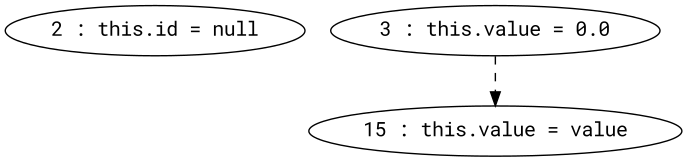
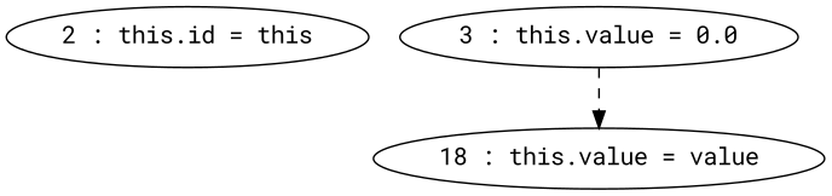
  digraph {
    fontname="Roboto Mono"
    node [fontname="Roboto Mono"]
-   "2 : this.id = null"
+   "2 : this.id = null" [label="2 : this.id = this"]
    "3 : this.value = 0.0"
-   "18 : this.value = value" [label="15 : this.value = value"]
+   "18 : this.value = value"
    "3 : this.value = 0.0" -> "18 : this.value = value" [style=dashed fontname="Roboto Mono"]
  }
